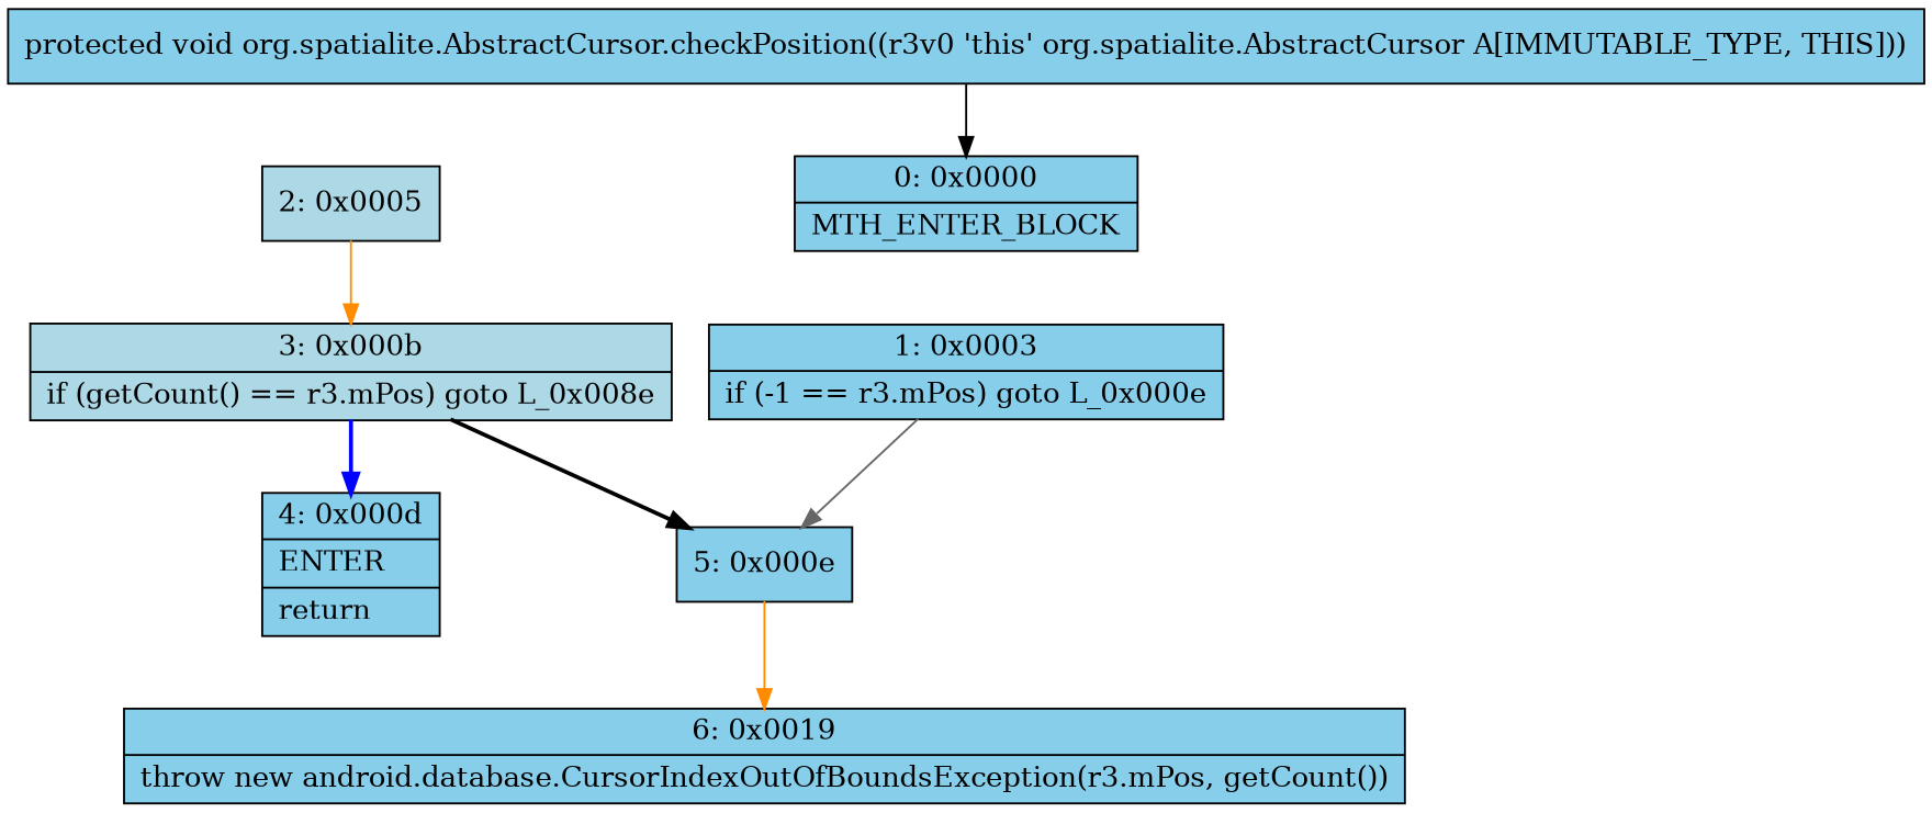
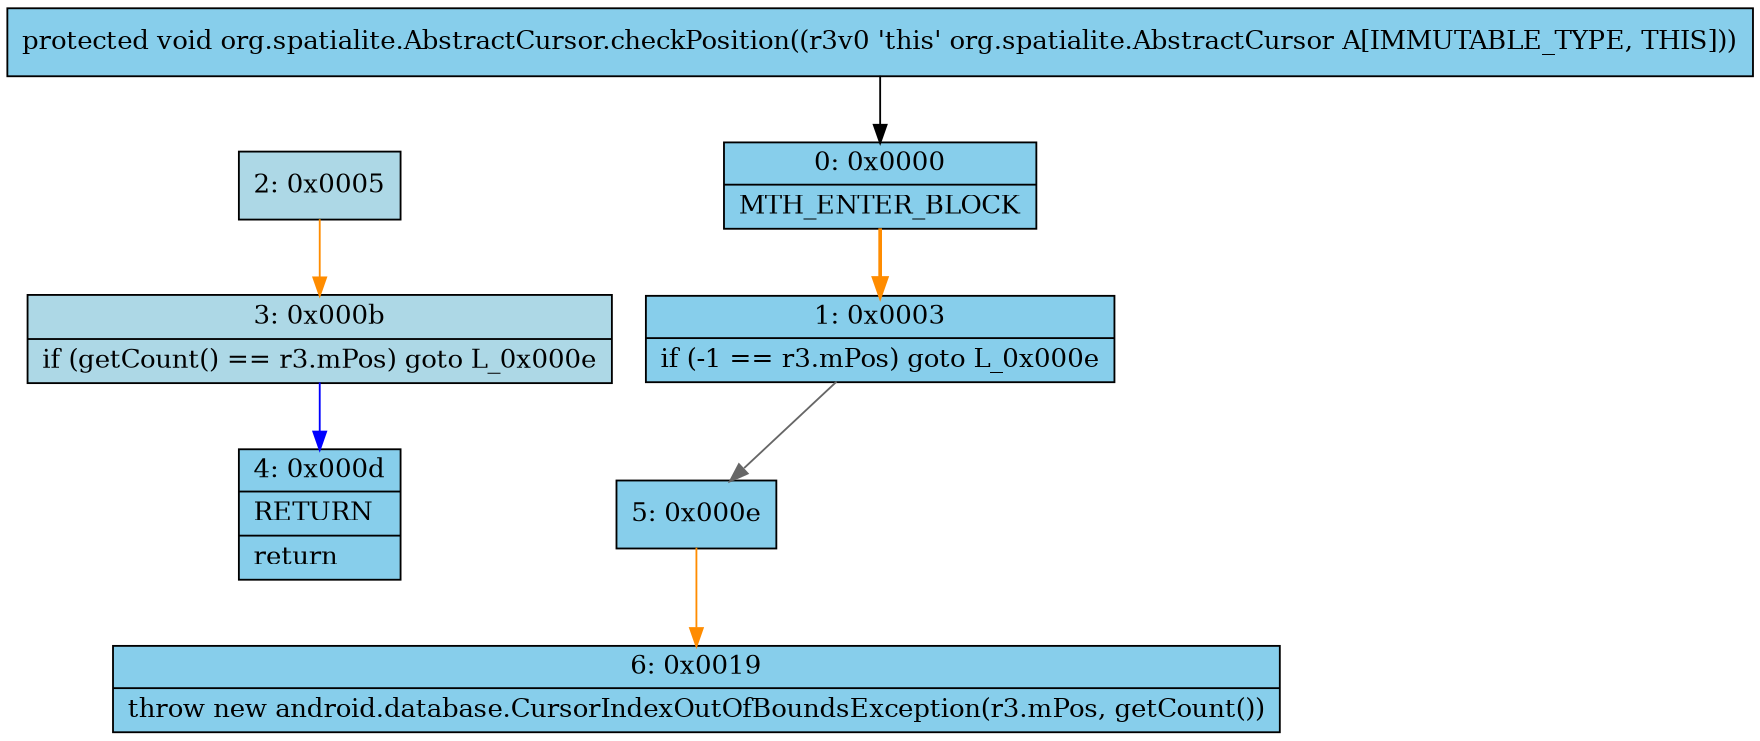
  digraph {
    node [fillcolor=skyblue shape=record style=filled]
    edge [color=darkorange style=solid]
    n1 [label="{0\:\ 0x0000|MTH_ENTER_BLOCK\l}"]
    n2 [label="{1\:\ 0x0003|if (\-1 == r3.mPos) goto L_0x000e\l}"]
    n3 [label="{5\:\ 0x000e}"]
    n4 [fillcolor=lightblue label="{2\:\ 0x0005}"]
-   n5 [fillcolor=lightblue label="{3\:\ 0x000b|if (getCount() == r3.mPos) goto L_0x008e\l}"]
+   n5 [fillcolor=lightblue label="{3\:\ 0x000b|if (getCount() == r3.mPos) goto L_0x000e\l}"]
    n6 [label="{6\:\ 0x0019|throw new android.database.CursorIndexOutOfBoundsException(r3.mPos, getCount())\l}"]
-   n7 [label="{4\:\ 0x000d|ENTER\l|return\l}"]
+   n7 [label="{4\:\ 0x000d|RETURN\l|return\l}"]
    n8 [label="{protected void org.spatialite.AbstractCursor.checkPosition((r3v0 'this' org.spatialite.AbstractCursor A[IMMUTABLE_TYPE, THIS])) }"]
+   n1 -> n2 [style=bold]
    n2 -> n3 [color=gray40]
    n3 -> n6
    n4 -> n5
-   n5 -> n3 [color=black style=bold]
-   n5 -> n7 [color=blue style=bold]
+   n5 -> n7 [color=blue]
    n8 -> n1 [color=black]
  }
